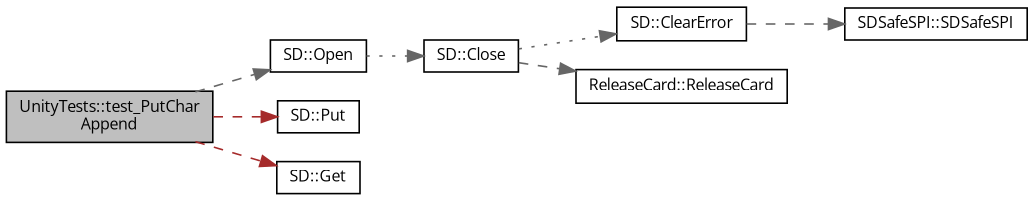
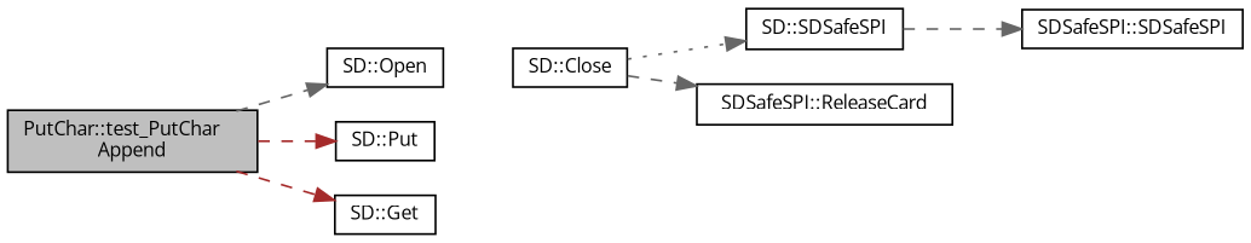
  digraph {
    fontname="Open Sans"
    rankdir=LR
    node [color=black fillcolor=white fontname="Open Sans" fontsize=10 shape=record style=filled]
    edge [color=gray40 fontname="Open Sans" fontsize=10 labelfontname=Helvetica labelfontsize=10 style=dashed]
-   n1 [fillcolor=grey75 fontcolor=black height=0.2 label="UnityTests::test_PutChar\lAppend" width=0.4]
+   n1 [fillcolor=grey75 fontcolor=black height=0.2 label="PutChar::test_PutChar\lAppend" width=0.4]
    n2 [height=0.2 label="SD::Open" width=0.4]
    n3 [height=0.2 label="SD::Put" width=0.4]
    n4 [height=0.2 label="SD::Get" width=0.4]
    n5 [height=0.2 label="SD::Close" width=0.4]
-   n6 [height=0.2 label="SD::ClearError" width=0.4]
-   n7 [height=0.2 label="ReleaseCard::ReleaseCard" width=0.4]
+   n6 [height=0.2 label="SD::SDSafeSPI" width=0.4]
+   n7 [height=0.2 label="SDSafeSPI::ReleaseCard" width=0.4]
    n8 [height=0.2 label="SDSafeSPI::SDSafeSPI" width=0.4]
    n1 -> n2
    n1 -> n3 [color=brown]
    n1 -> n4 [color=brown]
-   n2 -> n5 [style=dotted]
    n5 -> n6 [style=dotted]
    n5 -> n7
    n6 -> n8
  }
